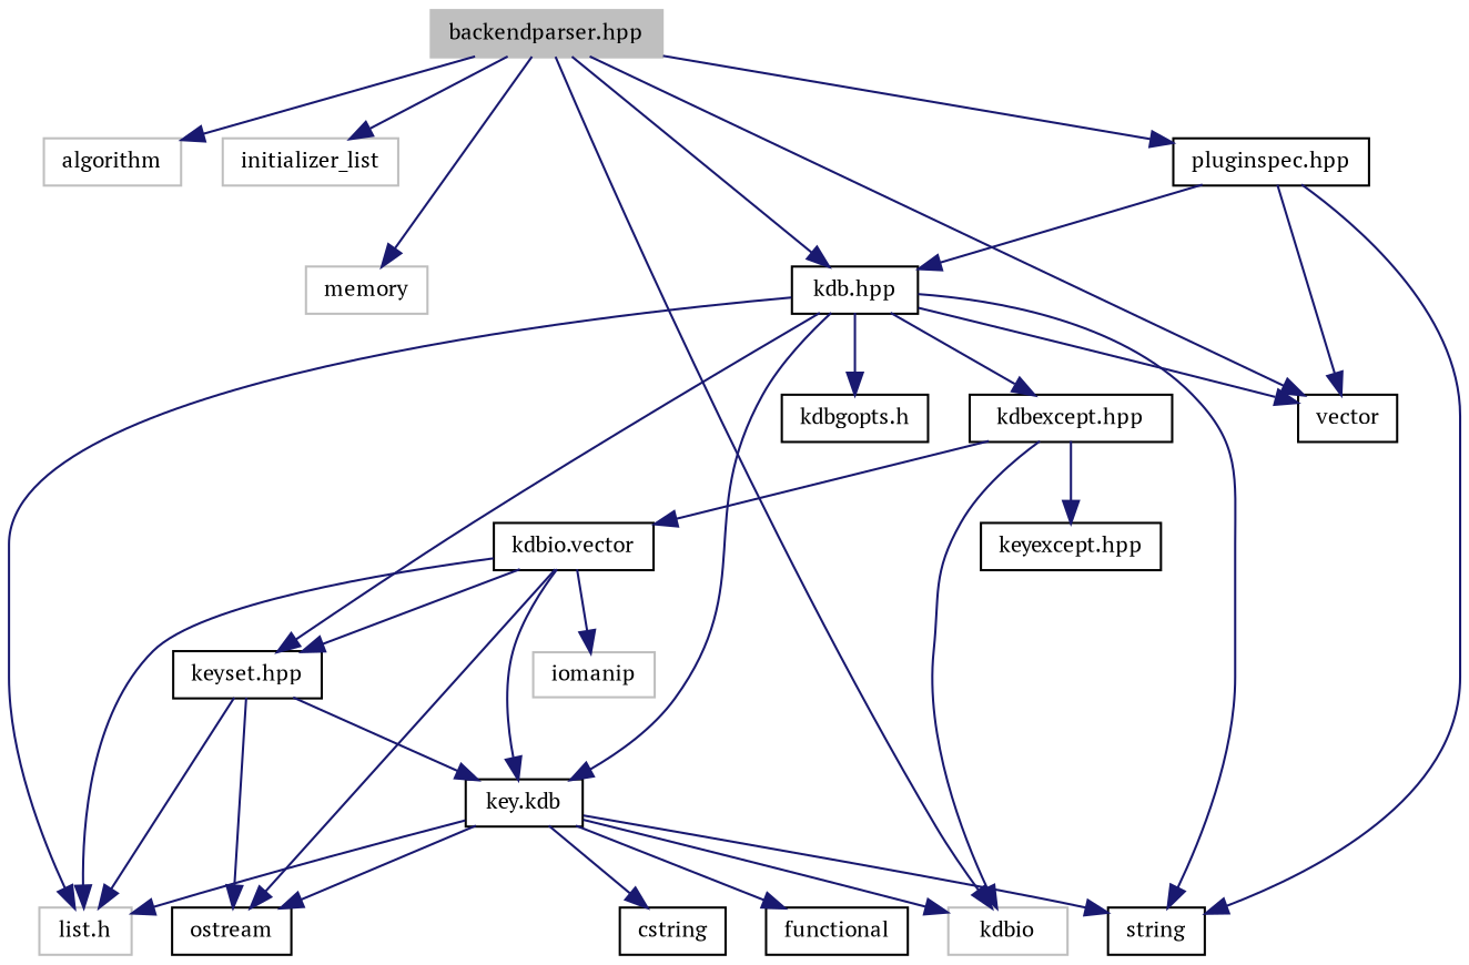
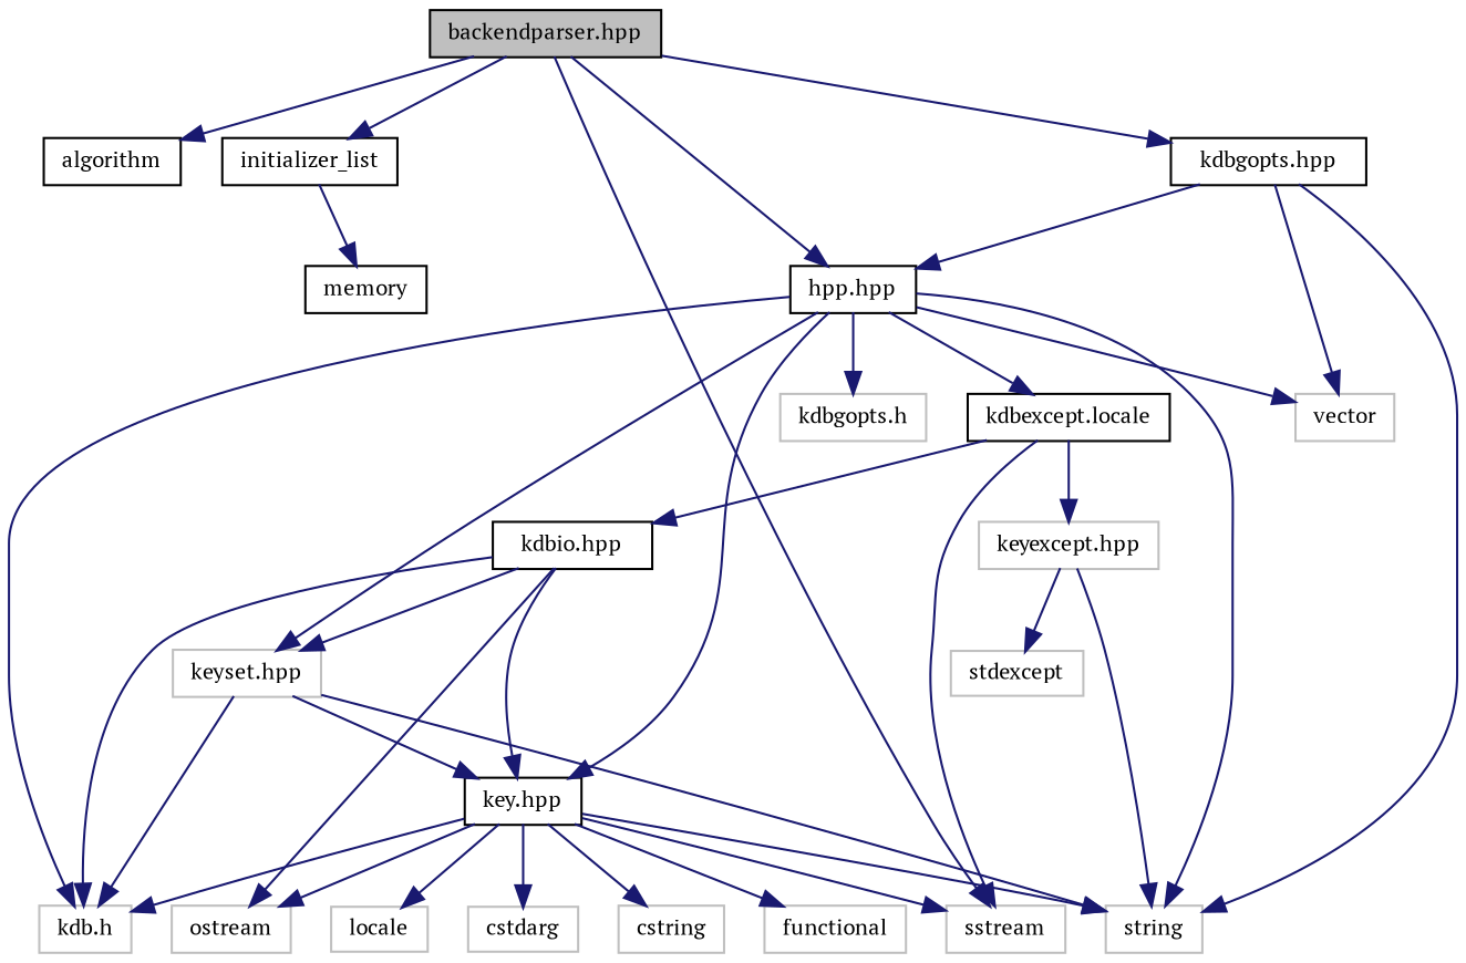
  digraph {
    fontname="PT Serif"
    node [color=grey75 fillcolor=white fontname="PT Serif" fontsize=10 shape=record style=filled]
    edge [color=midnightblue fontname="PT Serif" fontsize=10 labelfontname=Helvetica labelfontsize=10 style=solid]
-   n1 [fillcolor=grey75 fontcolor=black height=0.2 label="backendparser.hpp" width=0.4]
-   n2 [height=0.2 label=algorithm width=0.4]
-   n3 [height=0.2 label=initializer_list width=0.4]
-   n4 [height=0.2 label=memory width=0.4]
-   n5 [height=0.2 label=kdbio width=0.4]
-   n6 [color=black height=0.2 label=vector width=0.4]
-   n7 [color=black height=0.2 label="pluginspec.hpp" width=0.4]
-   n8 [color=black height=0.2 label="kdb.hpp" width=0.4]
-   n9 [color=black height=0.2 label=string width=0.4]
-   n10 [color=black height=0.2 label="kdbexcept.hpp" width=0.4]
-   n11 [color=black height=0.2 label="key.kdb" width=0.4]
-   n12 [height=0.2 label="list.h" width=0.4]
-   n13 [color=black height=0.2 label="keyset.hpp" width=0.4]
-   n14 [color=black height=0.2 label="kdbgopts.h" width=0.4]
-   n15 [color=black height=0.2 label="keyexcept.hpp" width=0.4]
-   n16 [color=black height=0.2 label="kdbio.vector" width=0.4]
-   n17 [color=black height=0.2 label=ostream width=0.4]
-   n19 [color=black height=0.2 label=cstring width=0.4]
-   n20 [color=black height=0.2 label=functional width=0.4]
-   n23 [height=0.2 label=iomanip width=0.4]
+   n1 [color=black fillcolor=grey75 fontcolor=black height=0.2 label="backendparser.hpp" width=0.4]
+   n2 [color=black height=0.2 label=algorithm width=0.4]
+   n3 [color=black height=0.2 label=initializer_list width=0.4]
+   n4 [color=black height=0.2 label=memory width=0.4]
+   n5 [height=0.2 label=sstream width=0.4]
+   n6 [height=0.2 label=vector width=0.4]
+   n7 [color=black height=0.2 label="kdbgopts.hpp" width=0.4]
+   n8 [color=black height=0.2 label="hpp.hpp" width=0.4]
+   n9 [height=0.2 label=string width=0.4]
+   n10 [color=black height=0.2 label="kdbexcept.locale" width=0.4]
+   n11 [color=black height=0.2 label="key.hpp" width=0.4]
+   n12 [height=0.2 label="kdb.h" width=0.4]
+   n13 [height=0.2 label="keyset.hpp" width=0.4]
+   n14 [height=0.2 label="kdbgopts.h" width=0.4]
+   n15 [height=0.2 label="keyexcept.hpp" width=0.4]
+   n16 [color=black height=0.2 label="kdbio.hpp" width=0.4]
+   n17 [height=0.2 label=ostream width=0.4]
+   n18 [height=0.2 label=cstdarg width=0.4]
+   n19 [height=0.2 label=cstring width=0.4]
+   n20 [height=0.2 label=functional width=0.4]
+   n21 [height=0.2 label=locale width=0.4]
+   n22 [height=0.2 label=stdexcept width=0.4]
    n1 -> n2
    n1 -> n3
-   n1 -> n4
+   n3 -> n4
    n1 -> n5
-   n1 -> n6
    n1 -> n7
    n1 -> n8
    n7 -> n6
    n7 -> n8
    n7 -> n9
    n8 -> n6
    n8 -> n9
    n8 -> n10
    n8 -> n11
    n8 -> n12
    n8 -> n13
    n8 -> n14
    n10 -> n5
    n10 -> n15
    n10 -> n16
    n11 -> n5
    n11 -> n9
    n11 -> n12
    n11 -> n17
+   n11 -> n18
    n11 -> n19
    n11 -> n20
-   n13 -> n17
+   n11 -> n21
+   n13 -> n9
    n13 -> n11
    n13 -> n12
+   n15 -> n9
+   n15 -> n22
    n16 -> n11
    n16 -> n12
    n16 -> n13
    n16 -> n17
-   n16 -> n23
  }
